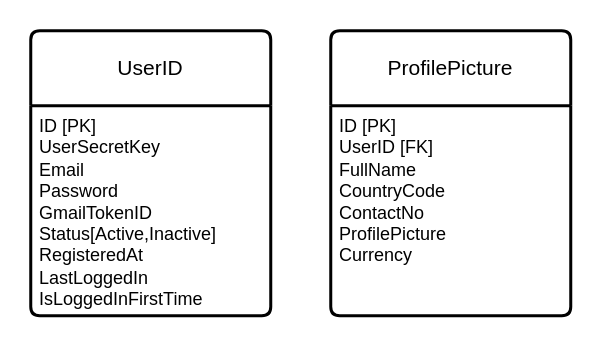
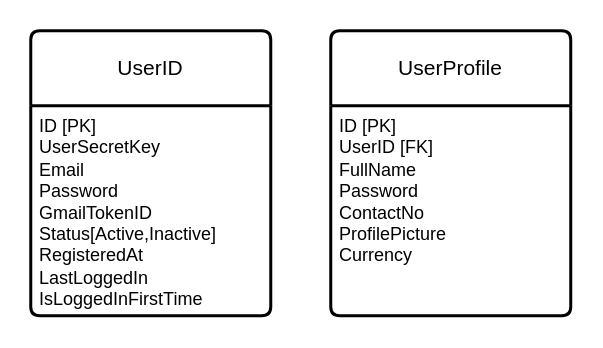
  <mxCell id="0" />
  <mxCell id="1" parent="0" />
  <mxCell id="2" value="UserID" style="swimlane;childLayout=stackLayout;horizontal=1;startSize=50;horizontalStack=0;rounded=1;fontSize=14;fontStyle=0;strokeWidth=2;resizeParent=0;resizeLast=1;shadow=0;dashed=0;align=center;arcSize=4;whiteSpace=wrap;html=1;" vertex="1" parent="1"><mxGeometry x="20" y="20" width="160" height="190" as="geometry"><mxRectangle x="120" y="180" width="80" height="50" as="alternateBounds" /></mxGeometry></mxCell>
  <mxCell id="3" value="ID [PK]&lt;br&gt;UserSecretKey&lt;br&gt;Email&lt;div&gt;Password&lt;/div&gt;&lt;div&gt;GmailTokenID&lt;/div&gt;&lt;div&gt;Status[Active,Inactive]&lt;/div&gt;&lt;div&gt;RegisteredAt&lt;/div&gt;&lt;div&gt;LastLoggedIn&lt;/div&gt;&lt;div&gt;IsLoggedInFirstTime&lt;/div&gt;" style="align=left;strokeColor=none;fillColor=none;spacingLeft=4;fontSize=12;verticalAlign=top;resizable=0;rotatable=0;part=1;html=1;" vertex="1" parent="2"><mxGeometry y="50" width="160" height="140" as="geometry" /></mxCell>
- <mxCell id="4" value="ProfilePicture" style="swimlane;childLayout=stackLayout;horizontal=1;startSize=50;horizontalStack=0;rounded=1;fontSize=14;fontStyle=0;strokeWidth=2;resizeParent=0;resizeLast=1;shadow=0;dashed=0;align=center;arcSize=4;whiteSpace=wrap;html=1;" vertex="1" parent="1"><mxGeometry x="220" y="20" width="160" height="190" as="geometry"><mxRectangle x="120" y="180" width="80" height="50" as="alternateBounds" /></mxGeometry></mxCell>
- <mxCell id="5" value="ID [PK]&lt;br&gt;UserID [FK]&lt;br&gt;&lt;div&gt;FullName&lt;/div&gt;&lt;div&gt;CountryCode&lt;/div&gt;&lt;div&gt;ContactNo&lt;/div&gt;&lt;div&gt;ProfilePicture&lt;/div&gt;&lt;div&gt;Currency&lt;/div&gt;" style="align=left;strokeColor=none;fillColor=none;spacingLeft=4;fontSize=12;verticalAlign=top;resizable=0;rotatable=0;part=1;html=1;" vertex="1" parent="4"><mxGeometry y="50" width="160" height="140" as="geometry" /></mxCell>
+ <mxCell id="4" value="UserProfile" style="swimlane;childLayout=stackLayout;horizontal=1;startSize=50;horizontalStack=0;rounded=1;fontSize=14;fontStyle=0;strokeWidth=2;resizeParent=0;resizeLast=1;shadow=0;dashed=0;align=center;arcSize=4;whiteSpace=wrap;html=1;" vertex="1" parent="1"><mxGeometry x="220" y="20" width="160" height="190" as="geometry"><mxRectangle x="120" y="180" width="80" height="50" as="alternateBounds" /></mxGeometry></mxCell>
+ <mxCell id="5" value="ID [PK]&lt;br&gt;UserID [FK]&lt;br&gt;&lt;div&gt;FullName&lt;/div&gt;&lt;div&gt;Password&lt;/div&gt;&lt;div&gt;ContactNo&lt;/div&gt;&lt;div&gt;ProfilePicture&lt;/div&gt;&lt;div&gt;Currency&lt;/div&gt;" style="align=left;strokeColor=none;fillColor=none;spacingLeft=4;fontSize=12;verticalAlign=top;resizable=0;rotatable=0;part=1;html=1;" vertex="1" parent="4"><mxGeometry y="50" width="160" height="140" as="geometry" /></mxCell>
